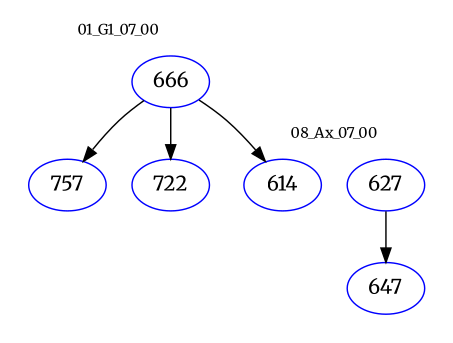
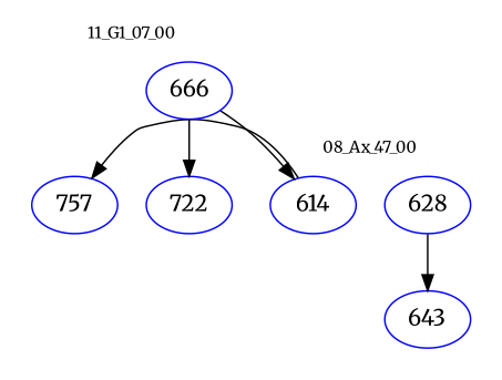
  digraph {
    fontname=Merriweather
    node [color=blue fontname=Merriweather]
    edge [color=black fontname=Merriweather]
-   n1 [label=627]
+   n1 [label=628]
    n2 [label=614]
-   n3 [label=647]
+   n3 [label=643]
    n4 [label=666]
    n5 [label=757]
    n6 [label=722]
    subgraph cluster_1 {
      color=white
      fontsize=10
-     label="08_Ax_07_00"
+     label="08_Ax_47_00"
      n1
      n2
      n3
    }
    subgraph cluster_2 {
      color=white
      fontsize=10
-     label="01_G1_07_00"
+     label="11_G1_07_00"
      n4
      n5
      n6
    }
    n1 -> n3
    n4 -> n2
-   n4 -> n5
+   n2 -> n5
    n4 -> n6
  }
